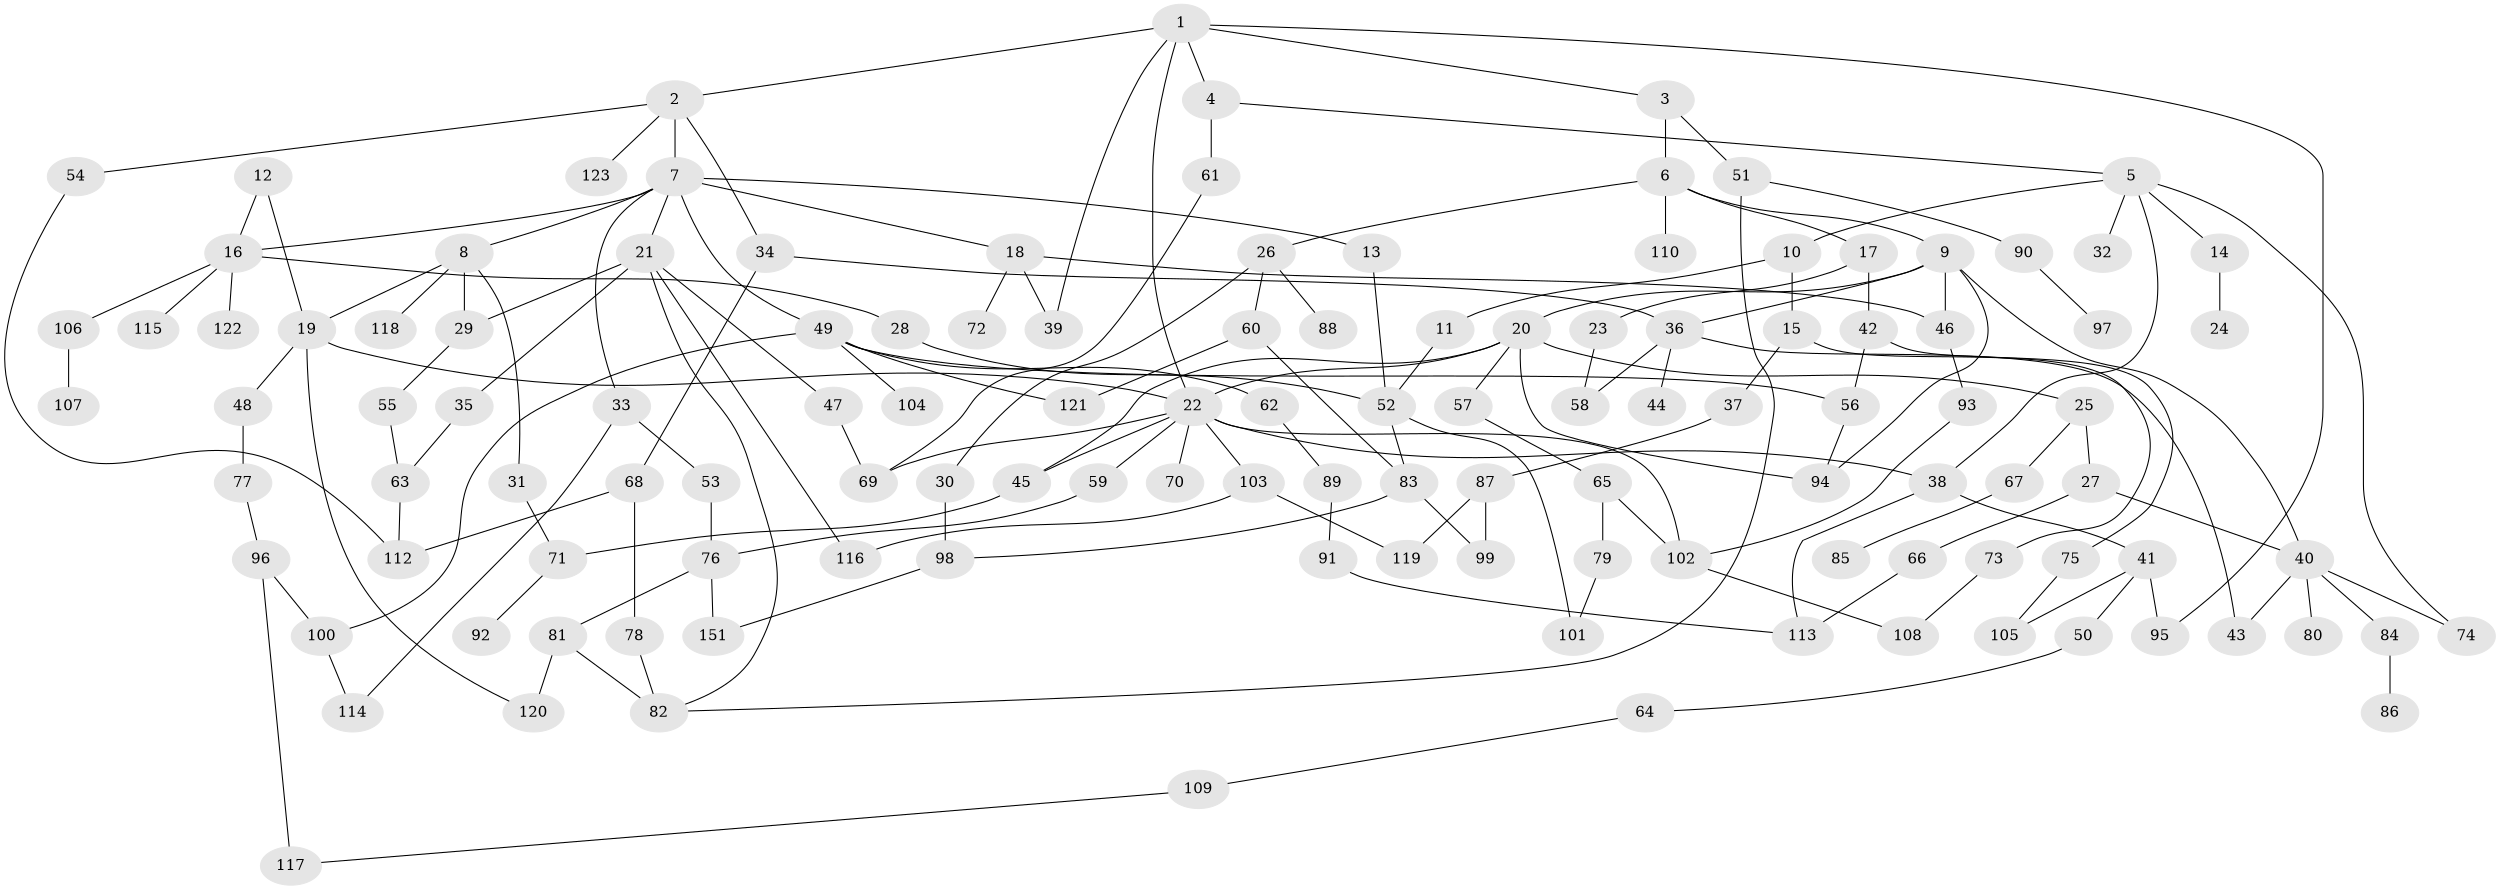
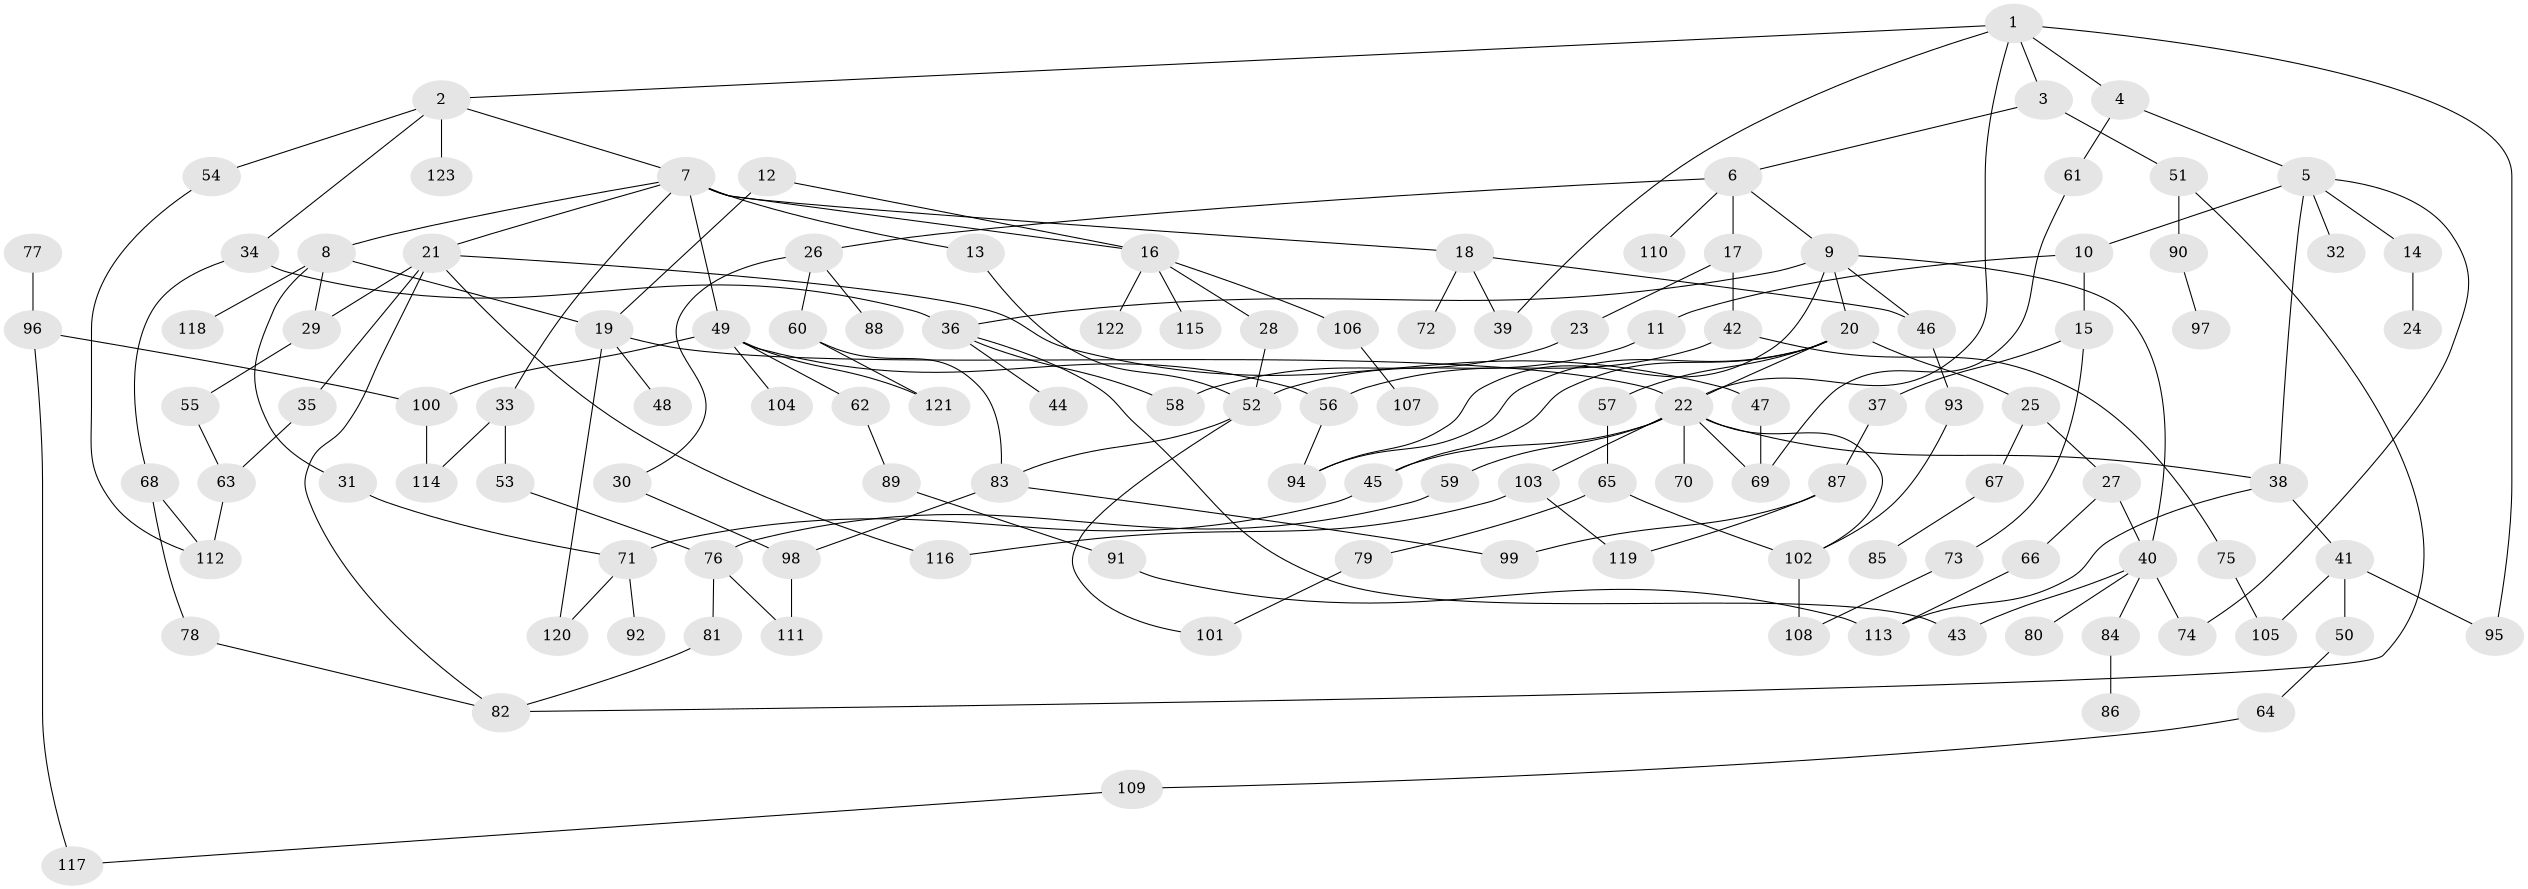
  graph {
    node [color=gray90 style=filled]
    1
    2
    3
    4
    22
    39
    95
    7
    34
    54
    123
    6
    51
    5
    61
    38
    45
    59
    69
    70
    102
    103
    8
    13
    18
    21
    33
    49
    16
    36
    68
    112
    9
    17
    26
    110
    82
    90
    10
    14
    32
    74
    11
    15
    24
    41
    113
    20
    40
    46
    94
    23
    42
    30
    60
    88
    19
    29
    31
    118
    12
    52
    72
    35
    47
    116
    53
    114
    56
    62
    100
    104
    121
    48
    120
    55
    71
    25
    57
    58
    43
    44
    80
    84
    93
    37
    73
    83
    101
    28
    106
    115
    122
    87
    108
    107
    75
    77
    27
    67
    65
    63
    76
    119
    66
    85
    98
-   111 [label=151]
+   111
    92
    78
    99
    50
    105
    86
    64
    96
    89
    109
    97
    81
    79
    91
    117
    1 -- 2
    1 -- 3
    1 -- 4
    1 -- 22
    1 -- 39
    1 -- 95
    2 -- 7
    2 -- 34
    2 -- 54
    2 -- 123
    3 -- 6
    3 -- 51
    4 -- 5
    4 -- 61
    22 -- 38
    22 -- 45
    22 -- 59
    22 -- 69
    22 -- 70
    22 -- 102
    22 -- 103
    7 -- 8
    7 -- 13
    7 -- 18
    7 -- 21
    7 -- 33
    7 -- 49
    7 -- 16
    34 -- 36
    34 -- 68
    54 -- 112
    6 -- 9
    6 -- 17
    6 -- 26
    6 -- 110
    51 -- 82
    51 -- 90
    5 -- 38
    5 -- 10
    5 -- 14
    5 -- 32
    5 -- 74
    61 -- 69
    38 -- 41
    38 -- 113
    45 -- 71
    59 -- 76
    102 -- 108
    103 -- 116
    103 -- 119
    8 -- 19
    8 -- 29
    8 -- 31
    8 -- 118
    13 -- 52
    18 -- 39
    18 -- 46
    18 -- 72
    21 -- 82
    21 -- 29
    21 -- 35
    21 -- 47
    21 -- 116
    33 -- 53
    33 -- 114
    49 -- 56
    49 -- 62
    49 -- 100
    49 -- 104
    49 -- 121
    16 -- 28
    16 -- 106
    16 -- 115
    16 -- 122
    36 -- 58
    36 -- 43
    36 -- 44
    68 -- 112
    68 -- 78
    9 -- 36
    9 -- 20
    9 -- 40
    9 -- 46
    9 -- 94
    17 -- 23
    17 -- 42
    26 -- 30
    26 -- 60
    26 -- 88
    90 -- 97
    10 -- 11
    10 -- 15
    14 -- 24
    11 -- 52
    15 -- 37
    15 -- 73
    41 -- 95
    41 -- 50
    41 -- 105
    20 -- 22
    20 -- 45
    20 -- 94
    20 -- 25
    20 -- 57
    40 -- 74
    40 -- 43
    40 -- 80
    40 -- 84
    46 -- 93
    23 -- 58
    42 -- 56
    42 -- 75
    30 -- 98
    60 -- 121
    60 -- 83
    19 -- 22
    19 -- 48
    19 -- 120
    29 -- 55
    31 -- 71
    12 -- 16
    12 -- 19
    52 -- 83
    52 -- 101
    35 -- 63
    47 -- 69
    53 -- 76
    56 -- 94
    62 -- 89
    100 -- 114
-   48 -- 77
    55 -- 63
    71 -- 92
    25 -- 27
    25 -- 67
    57 -- 65
    84 -- 86
    93 -- 102
    37 -- 87
    73 -- 108
    83 -- 98
    83 -- 99
    28 -- 52
    106 -- 107
    87 -- 119
    87 -- 99
    75 -- 105
    77 -- 96
    27 -- 40
    27 -- 66
    67 -- 85
    65 -- 102
    65 -- 79
    63 -- 112
    76 -- 111
    76 -- 81
    66 -- 113
    98 -- 111
    78 -- 82
    50 -- 64
    64 -- 109
    96 -- 100
    96 -- 117
    89 -- 91
    109 -- 117
    81 -- 82
-   81 -- 120
+   71 -- 120
    79 -- 101
    91 -- 113
  }
